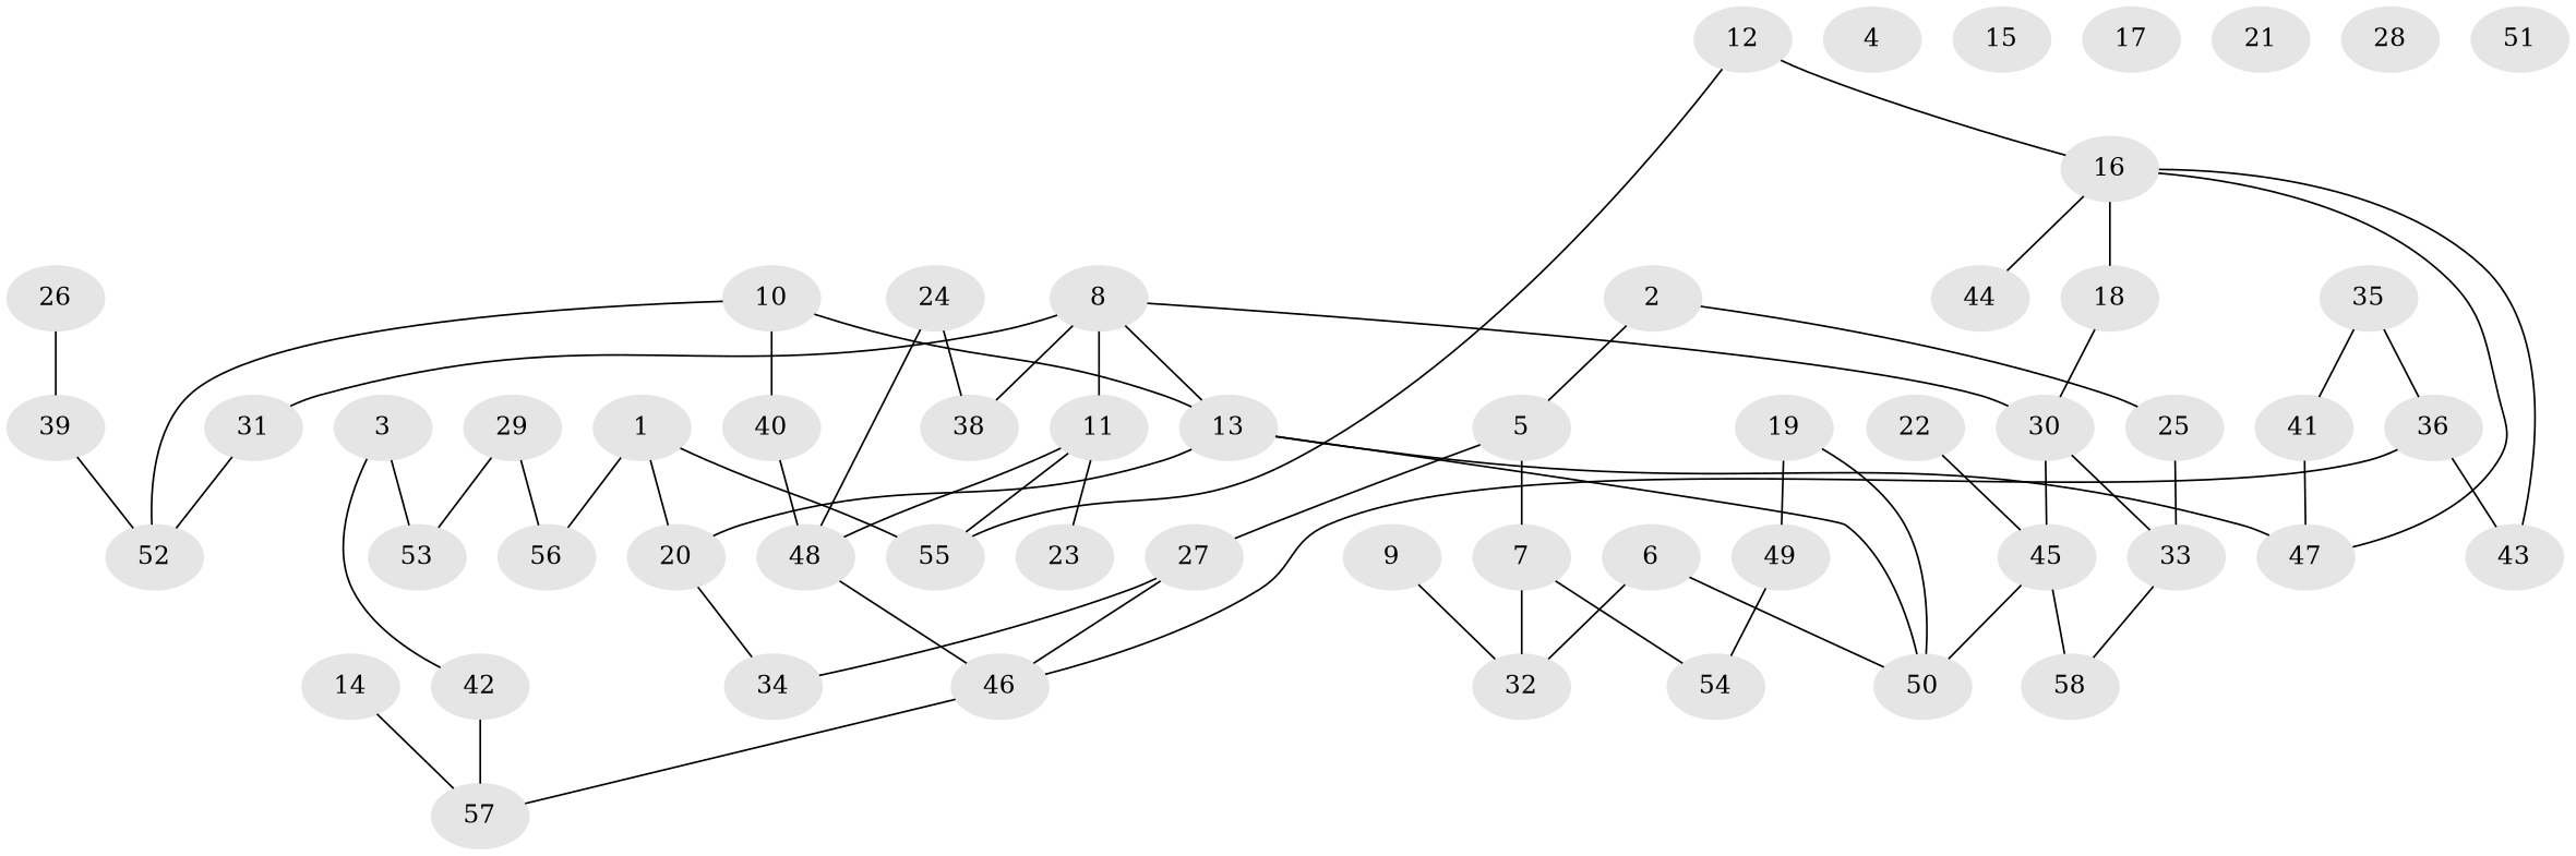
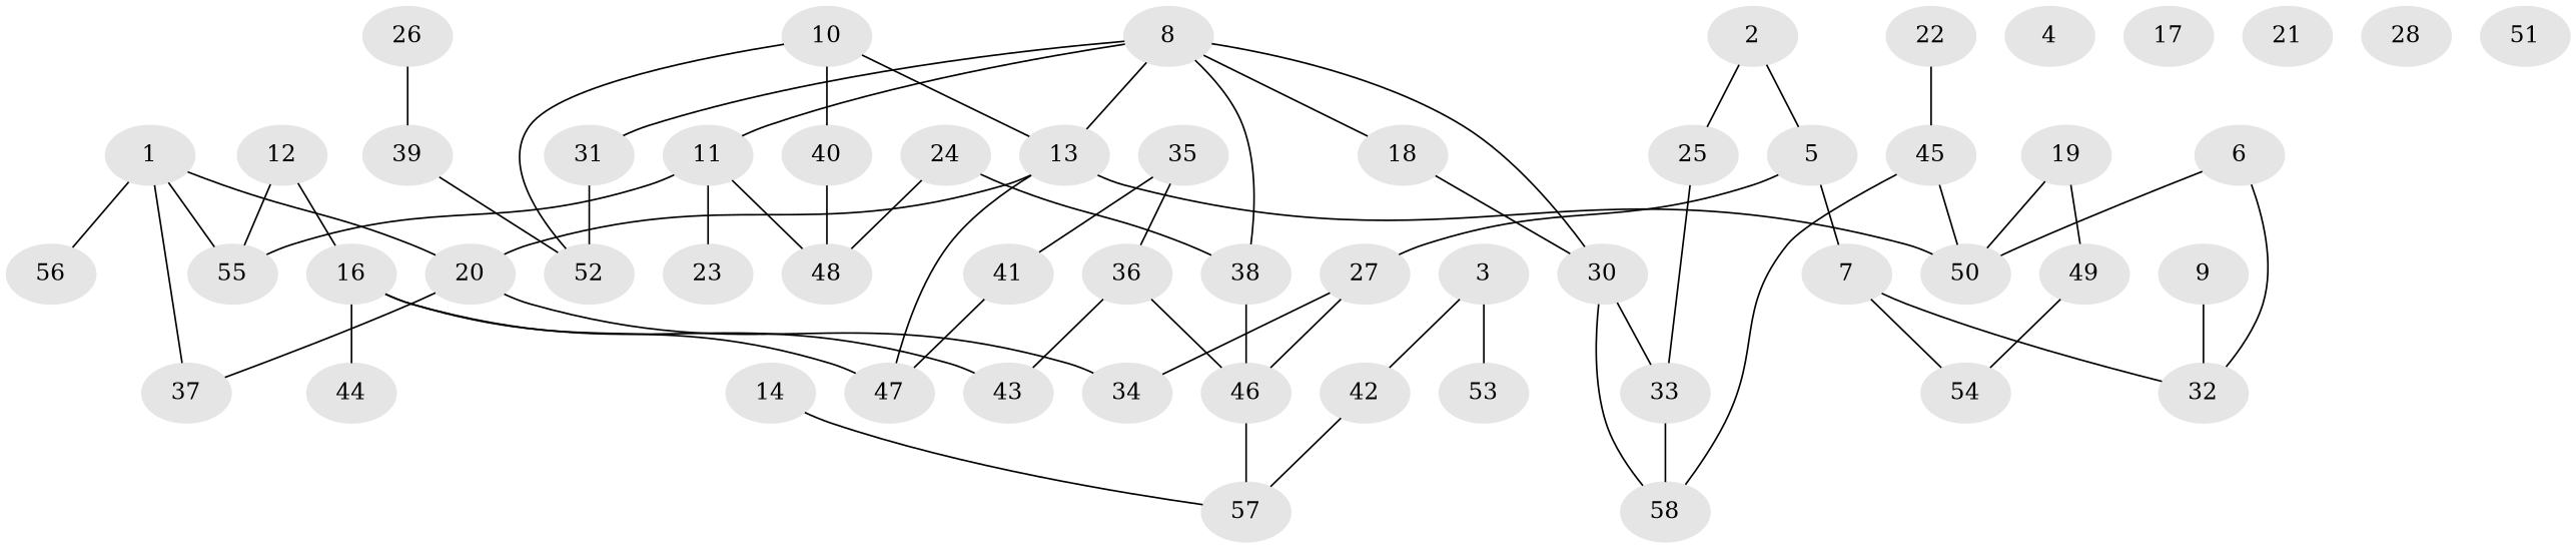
  graph {
    node [color=gray90 style=filled]
    1
    20
+   37
    55
    56
    34
    2
    5
    25
    7
    27
    33
    3
    42
    53
    57
    4
    32
    54
    46
    6
    50
    8
    11
    13
    30
    31
    38
    23
    48
    47
    45
    52
    9
    10
    40
    12
    16
    18
    43
    44
    14
-   15
    17
    19
    49
    21
    22
    58
    24
    26
    39
    28
-   29
    35
    36
    41
    51
    1 -- 20
+   1 -- 37
    1 -- 55
    1 -- 56
+   20 -- 37
    20 -- 34
    2 -- 5
    2 -- 25
    5 -- 7
    5 -- 27
    25 -- 33
    7 -- 32
    7 -- 54
    27 -- 34
    27 -- 46
    33 -- 58
    3 -- 42
    3 -- 53
    42 -- 57
    46 -- 57
    6 -- 32
    6 -- 50
    8 -- 11
    8 -- 13
    8 -- 30
    8 -- 31
    8 -- 38
    11 -- 55
    11 -- 23
    11 -- 48
    13 -- 20
    13 -- 50
    13 -- 47
    30 -- 33
-   30 -- 45
+   30 -- 58
    31 -- 52
-   48 -- 46
+   38 -- 46
    45 -- 50
    45 -- 58
    9 -- 32
    10 -- 13
    10 -- 52
    10 -- 40
    40 -- 48
    12 -- 55
    12 -- 16
    16 -- 47
-   16 -- 18
+   8 -- 18
    16 -- 43
    16 -- 44
    18 -- 30
    14 -- 57
    19 -- 50
    19 -- 49
    49 -- 54
    22 -- 45
    24 -- 38
    24 -- 48
    26 -- 39
    39 -- 52
-   29 -- 56
-   29 -- 53
    35 -- 36
    35 -- 41
    36 -- 46
    36 -- 43
    41 -- 47
  }
